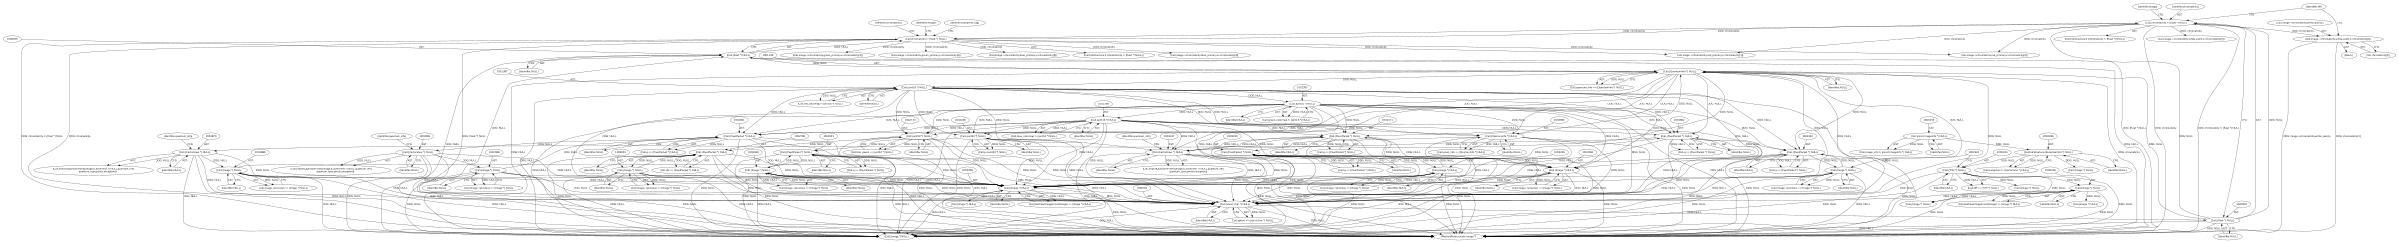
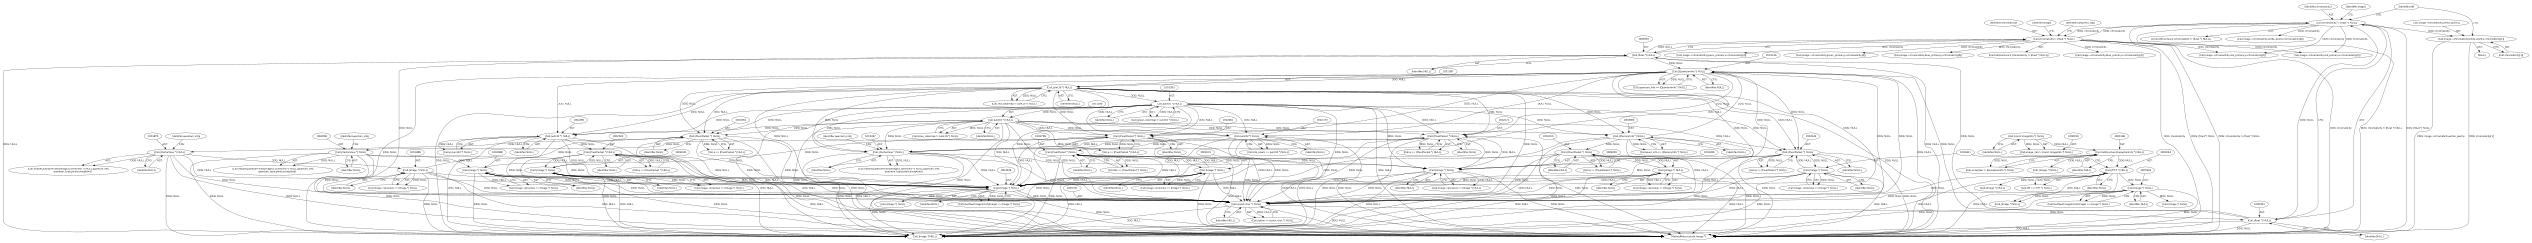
  digraph {
    fontname=Nunito
    node [fontname=Nunito]
    edge [fontname=Nunito]
    n1 [label="(Call,image->chromaticity.white_point.y=chromaticity[1])"]
    n2 [label="(Call,chromaticity[1])"]
    n3 [label="(MethodReturn,static Image *)"]
    n4 [label="(Block,)"]
    n5 [label="(Call,chromaticity != (float *) NULL)"]
    n6 [label="(Call,chromaticity != (float *) NULL)"]
    n7 [label="(Call,(float *) NULL)"]
    n8 [label="(Call,image->chromaticity.red_primary.y=chromaticity[1])"]
    n9 [label="(ControlStructure,if (chromaticity != (float *) NULL))"]
    n10 [label="(Call,image->chromaticity.red_primary.x=chromaticity[0])"]
    n11 [label="(Call,image->chromaticity.white_point.x=chromaticity[0])"]
    n12 [label="(Call,(float *) NULL)"]
    n13 [label="(Call,image->chromaticity.green_primary.x=chromaticity[2])"]
    n14 [label="(Call,image->chromaticity.green_primary.y=chromaticity[3])"]
    n15 [label="(Call,image->chromaticity.blue_primary.y=chromaticity[5])"]
    n16 [label="(ControlStructure,if (chromaticity != (float *) NULL))"]
    n17 [label="(Call,image->chromaticity.blue_primary.x=chromaticity[4])"]
    n18 [label="(Call,(QuantumInfo *) NULL)"]
    n19 [label="(Call,(Image *)NULL)"]
    n20 [label="(Identifier,NULL)"]
    n21 [label="(Identifier,NULL)"]
    n22 [label="(Call,(const char *) NULL)"]
    n23 [label="(Call,(PixelPacket *) NULL)"]
    n24 [label="(Call,(Image *) NULL)"]
    n25 [label="(Call,(uint16 *) NULL)"]
    n26 [label="(Call,(PixelPacket *) NULL)"]
    n27 [label="(Call,(PixelPacket *) NULL)"]
    n28 [label="(Call,(uint32 *) NULL)"]
    n29 [label="(Call,(uint32 *) NULL)"]
    n30 [label="(Call,(PixelPacket *) NULL)"]
    n31 [label="(Call,(Image *) NULL)"]
    n32 [label="(Call,(CacheView *) NULL)"]
    n33 [label="(Identifier,NULL)"]
    n34 [label="(Call,quantum_info == (QuantumInfo *) NULL)"]
    n35 [label="(Call,option == (const char *) NULL)"]
    n36 [label="(Identifier,NULL)"]
    n37 [label="(Call,(Image *) NULL)"]
    n38 [label="(Call,q == (PixelPacket *) NULL)"]
    n39 [label="(Identifier,NULL)"]
    n40 [label="(Identifier,NULL)"]
    n41 [label="(Call,image->previous == (Image *) NULL)"]
    n42 [label="(Call,GetNextImageInList(image) == (Image *) NULL)"]
    n43 [label="(Call,(Image *) NULL)"]
    n44 [label="(Identifier,NULL)"]
    n45 [label="(Call,(uint16 *) NULL)"]
    n46 [label="(Call,(MemoryInfo *) NULL)"]
    n47 [label="(Call,red_colormap != (uint16 *) NULL)"]
    n48 [label="(Identifier,NULL)"]
    n49 [label="(Call,(uint16 *) NULL)"]
    n50 [label="(Identifier,NULL)"]
    n51 [label="(Call,green_colormap != (uint16 *) NULL)"]
    n52 [label="(Call,(CacheView *) NULL)"]
    n53 [label="(Call,q == (PixelPacket *) NULL)"]
    n54 [label="(Identifier,NULL)"]
    n55 [label="(Call,(CacheView *) NULL)"]
    n56 [label="(Identifier,NULL)"]
    n57 [label="(Call,q == (PixelPacket *) NULL)"]
    n58 [label="(Call,(PixelPacket *) NULL)"]
    n59 [label="(Call,tile_pixels == (uint32 *) NULL)"]
    n60 [label="(Identifier,NULL)"]
    n61 [label="(Call,(PixelPacket *) NULL)"]
    n62 [label="(Identifier,NULL)"]
    n63 [label="(Call,p=(uint32 *) NULL)"]
    n64 [label="(Call,(PixelPacket *) NULL)"]
    n65 [label="(Identifier,NULL)"]
    n66 [label="(Call,pixel_info == (MemoryInfo *) NULL)"]
    n67 [label="(Call,q == (PixelPacket *) NULL)"]
    n68 [label="(Identifier,NULL)"]
    n69 [label="(Call,image->previous == (Image *) NULL)"]
    n70 [label="(Identifier,NULL)"]
    n71 [label="(Identifier,NULL)"]
    n72 [label="(Call,ImportQuantumPixels(image,(CacheView *) NULL,quantum_info,\n              quantum_type,pixels,exception))"]
    n73 [label="(Call,blue_colormap != (uint16 *) NULL)"]
    n74 [label="(Identifier,NULL)"]
    n75 [label="(Call,(Image *) NULL)"]
    n76 [label="(Identifier,NULL)"]
    n77 [label="(Call,ImportQuantumPixels(image,(CacheView *) NULL,quantum_info,\n            quantum_type,pixels,exception))"]
    n78 [label="(Identifier,NULL)"]
    n79 [label="(Call,image->previous == (Image *) NULL)"]
    n80 [label="(Call,(Image *) NULL)"]
    n81 [label="(Identifier,NULL)"]
    n82 [label="(Call,image->previous == (Image *) NULL)"]
    n83 [label="(Identifier,NULL)"]
    n84 [label="(Call,ImportQuantumPixels(image,(CacheView *) NULL,quantum_info,\n            quantum_type,pixels,exception))"]
    n85 [label="(Call,(Image *) NULL)"]
    n86 [label="(Identifier,NULL)"]
    n87 [label="(Call,image->previous == (Image *) NULL)"]
    n88 [label="(Call,tile == (PixelPacket *) NULL)"]
    n89 [label="(Identifier,NULL)"]
    n90 [label="(Call,(Image *) NULL)"]
    n91 [label="(Call,image->previous == (Image *) NULL)"]
    n92 [label="(Identifier,NULL)"]
    n93 [label="(Identifier,NULL)"]
    n94 [label="(Call,q == (PixelPacket *) NULL)"]
    n95 [label="(Call,(Image *) NULL)"]
    n96 [label="(Call,q == (PixelPacket *) NULL)"]
    n97 [label="(Identifier,NULL)"]
    n98 [label="(Call,image->previous == (Image *) NULL)"]
    n99 [label="(Identifier,NULL)"]
    n100 [label="(Call,(Image *) NULL)"]
    n101 [label="(Call,GetNextImageInList(image) == (Image *) NULL)"]
    n102 [label="(Identifier,NULL)"]
    n103 [label="(Call,(Image *) NULL)"]
    n104 [label="(Call,(Image *) NULL)"]
    n105 [label="(Call,(TIFF *) NULL)"]
    n106 [label="(Identifier,NULL)"]
    n107 [label="(Call,tiff == (TIFF *) NULL)"]
    n108 [label="(Call,(Image *) NULL)"]
    n109 [label="(ControlStructure,(ExceptionInfo *) NULL)"]
    n110 [label="(Call,(Image *) NULL)"]
    n111 [label="(Identifier,NULL)"]
-   n112 [label="(Call,exception != (CacheView *) NULL)"]
+   n112 [label="(Call,exception != (ExceptionInfo *) NULL)"]
    n113 [label="(Call,(const ImageInfo *) NULL)"]
    n114 [label="(Call,image_info != (const ImageInfo *) NULL)"]
    n115 [label="(Identifier,NULL)"]
    n116 [label="(Identifier,quantum_info)"]
    n117 [label="(Call,image->chromaticity.white_point.y)"]
    n118 [label="(Identifier,tiff)"]
    n119 [label="(Identifier,image)"]
    n120 [label="(Identifier,quantum_info)"]
    n121 [label="(Identifier,chromaticity)"]
    n122 [label="(Identifier,quantum_info)"]
    n123 [label="(Identifier,image)"]
    n124 [label="(Identifier,chromaticity)"]
    n125 [label="(Identifier,compress_tag)"]
    1000939
    1000761
    1002342
    1002461
    1001387
    1001146
    1000901
    1001393
    1001398
    1001862
    1001889
    1001870
    1002088
    1002069
    1002061
    1003001
    1002798
    1002733
    1002640
    1002523
    1002490
    1003150
    1003080
    n149 [label=1009229]
    1000318
    1000244
    1000186
    1000159
    1003338
    1002171
    1002266
    1002247
    n1 -> n2 [label="CFG: "]
    n1 -> n3 [label="DDG: image->chromaticity.white_point.y"]
    n1 -> n3 [label="DDG: chromaticity[1]"]
    n1 -> n4 [label="AST: "]
    n2 -> n1 [label="AST: "]
    n5 -> n1 [label="DDG: chromaticity"]
    n5 -> n3 [label="DDG: chromaticity"]
    n5 -> n3 [label="DDG: chromaticity != (float *) NULL"]
    n5 -> n3 [label="DDG: (float *) NULL"]
    n5 -> n6 [label="DDG: chromaticity"]
    n5 -> n7 [label="CFG: "]
    n5 -> n8 [label="DDG: chromaticity"]
    n5 -> n9 [label="AST: "]
    n5 -> n10 [label="DDG: chromaticity"]
    n5 -> n11 [label="DDG: chromaticity"]
    n6 -> n3 [label="DDG: chromaticity != (float *) NULL"]
    n6 -> n3 [label="DDG: chromaticity"]
    n6 -> n3 [label="DDG: (float *) NULL"]
    n6 -> n5 [label="DDG: chromaticity"]
    n6 -> n8 [label="DDG: chromaticity"]
    n6 -> n10 [label="DDG: chromaticity"]
    n6 -> n12 [label="CFG: "]
    n6 -> n13 [label="DDG: chromaticity"]
    n6 -> n14 [label="DDG: chromaticity"]
    n6 -> n15 [label="DDG: chromaticity"]
    n6 -> n16 [label="AST: "]
    n6 -> n17 [label="DDG: chromaticity"]
    n7 -> n3 [label="DDG: NULL"]
    n7 -> n5 [label="AST: "]
    n7 -> n5 [label="DDG: NULL"]
    n7 -> n12 [label="DDG: NULL"]
    n7 -> n18 [label="DDG: NULL"]
    n7 -> n19 [label="DDG: NULL"]
    n7 -> n20 [label="CFG: "]
    n12 -> n3 [label="DDG: NULL"]
    n12 -> n6 [label="AST: "]
    n12 -> n6 [label="DDG: NULL"]
    n12 -> n18 [label="DDG: NULL"]
    n12 -> n19 [label="DDG: NULL"]
    n12 -> n21 [label="CFG: "]
-   n18 -> n3 [label="DDG: chromaticity"]
+   n18 -> n3 [label="DDG: NULL"]
    n18 -> n19 [label="DDG: NULL"]
    n18 -> n22 [label="DDG: NULL"]
    n18 -> n23 [label="DDG: NULL"]
    n18 -> n24 [label="DDG: NULL"]
    n18 -> n25 [label="DDG: NULL"]
    n18 -> n26 [label="DDG: NULL"]
    n18 -> n27 [label="DDG: NULL"]
    n18 -> n28 [label="DDG: NULL"]
    n18 -> n29 [label="DDG: NULL"]
    n18 -> n30 [label="DDG: NULL"]
    n18 -> n31 [label="DDG: NULL"]
    n18 -> n32 [label="DDG: NULL"]
    n18 -> n33 [label="CFG: "]
    n18 -> n34 [label="AST: "]
    n18 -> n34 [label="DDG: NULL"]
    n20 -> n7 [label="AST: "]
    n21 -> n12 [label="AST: "]
    n22 -> n3 [label="DDG: NULL"]
    n22 -> n7 [label="DDG: NULL"]
    n22 -> n12 [label="DDG: NULL"]
    n22 -> n18 [label="DDG: NULL"]
    n22 -> n19 [label="DDG: NULL"]
    n22 -> n35 [label="AST: "]
    n22 -> n35 [label="DDG: NULL"]
    n22 -> n36 [label="CFG: "]
    n23 -> n3 [label="DDG: NULL"]
    n23 -> n19 [label="DDG: NULL"]
    n23 -> n22 [label="DDG: NULL"]
    n23 -> n24 [label="DDG: NULL"]
    n23 -> n37 [label="DDG: NULL"]
    n23 -> n38 [label="AST: "]
    n23 -> n38 [label="DDG: NULL"]
    n23 -> n39 [label="CFG: "]
    n24 -> n3 [label="DDG: NULL"]
    n24 -> n19 [label="DDG: NULL"]
    n24 -> n22 [label="DDG: NULL"]
    n24 -> n42 [label="AST: "]
    n24 -> n42 [label="DDG: NULL"]
    n24 -> n43 [label="DDG: NULL"]
    n24 -> n44 [label="CFG: "]
    n25 -> n3 [label="DDG: NULL"]
    n25 -> n19 [label="DDG: NULL"]
    n25 -> n22 [label="DDG: NULL"]
    n25 -> n23 [label="DDG: NULL"]
    n25 -> n24 [label="DDG: NULL"]
    n25 -> n26 [label="DDG: NULL"]
    n25 -> n27 [label="DDG: NULL"]
    n25 -> n28 [label="DDG: NULL"]
    n25 -> n29 [label="DDG: NULL"]
    n25 -> n30 [label="DDG: NULL"]
    n25 -> n31 [label="DDG: NULL"]
    n25 -> n32 [label="DDG: NULL"]
    n25 -> n45 [label="DDG: NULL"]
    n25 -> n46 [label="DDG: NULL"]
    n25 -> n47 [label="AST: "]
    n25 -> n47 [label="DDG: NULL"]
    n25 -> n48 [label="CFG: "]
    n26 -> n3 [label="DDG: NULL"]
    n26 -> n19 [label="DDG: NULL"]
    n26 -> n22 [label="DDG: NULL"]
    n26 -> n24 [label="DDG: NULL"]
    n26 -> n52 [label="DDG: NULL"]
    n26 -> n53 [label="AST: "]
    n26 -> n53 [label="DDG: NULL"]
    n26 -> n54 [label="CFG: "]
    n27 -> n3 [label="DDG: NULL"]
    n27 -> n19 [label="DDG: NULL"]
    n27 -> n22 [label="DDG: NULL"]
    n27 -> n24 [label="DDG: NULL"]
    n27 -> n55 [label="DDG: NULL"]
    n27 -> n56 [label="CFG: "]
    n27 -> n57 [label="AST: "]
    n27 -> n57 [label="DDG: NULL"]
    n28 -> n3 [label="DDG: NULL"]
    n28 -> n19 [label="DDG: NULL"]
    n28 -> n22 [label="DDG: NULL"]
    n28 -> n24 [label="DDG: NULL"]
    n28 -> n58 [label="DDG: NULL"]
    n28 -> n59 [label="AST: "]
    n28 -> n59 [label="DDG: NULL"]
    n28 -> n60 [label="CFG: "]
    n29 -> n3 [label="DDG: NULL"]
    n29 -> n19 [label="DDG: NULL"]
    n29 -> n22 [label="DDG: NULL"]
    n29 -> n24 [label="DDG: NULL"]
    n29 -> n61 [label="DDG: NULL"]
    n29 -> n62 [label="CFG: "]
    n29 -> n63 [label="AST: "]
    n29 -> n63 [label="DDG: NULL"]
    n30 -> n3 [label="DDG: NULL"]
    n30 -> n19 [label="DDG: NULL"]
    n30 -> n22 [label="DDG: NULL"]
    n30 -> n24 [label="DDG: NULL"]
    n30 -> n31 [label="DDG: NULL"]
    n30 -> n32 [label="DDG: NULL"]
    n30 -> n67 [label="AST: "]
    n30 -> n67 [label="DDG: NULL"]
    n30 -> n68 [label="CFG: "]
    n31 -> n3 [label="DDG: NULL"]
    n31 -> n19 [label="DDG: NULL"]
    n31 -> n22 [label="DDG: NULL"]
    n31 -> n24 [label="DDG: NULL"]
    n31 -> n30 [label="DDG: NULL"]
    n31 -> n69 [label="AST: "]
    n31 -> n69 [label="DDG: NULL"]
    n31 -> n70 [label="CFG: "]
    n32 -> n3 [label="DDG: NULL"]
    n32 -> n19 [label="DDG: NULL"]
    n32 -> n22 [label="DDG: NULL"]
    n32 -> n24 [label="DDG: NULL"]
    n32 -> n30 [label="DDG: NULL"]
    n32 -> n31 [label="DDG: NULL"]
    n32 -> n71 [label="CFG: "]
    n32 -> n72 [label="AST: "]
    n32 -> n72 [label="DDG: NULL"]
    n33 -> n18 [label="AST: "]
    n34 -> n18 [label="CFG: "]
    n35 -> n22 [label="CFG: "]
    n36 -> n22 [label="AST: "]
    n37 -> n3 [label="DDG: NULL"]
    n37 -> n19 [label="DDG: NULL"]
    n37 -> n22 [label="DDG: NULL"]
    n37 -> n23 [label="DDG: NULL"]
    n37 -> n24 [label="DDG: NULL"]
    n37 -> n40 [label="CFG: "]
    n37 -> n41 [label="AST: "]
    n37 -> n41 [label="DDG: NULL"]
    n38 -> n23 [label="CFG: "]
    n39 -> n23 [label="AST: "]
    n40 -> n37 [label="AST: "]
    n41 -> n37 [label="CFG: "]
    n42 -> n24 [label="CFG: "]
    n44 -> n24 [label="AST: "]
    n45 -> n3 [label="DDG: NULL"]
    n45 -> n19 [label="DDG: NULL"]
    n45 -> n22 [label="DDG: NULL"]
    n45 -> n23 [label="DDG: NULL"]
    n45 -> n24 [label="DDG: NULL"]
    n45 -> n26 [label="DDG: NULL"]
    n45 -> n27 [label="DDG: NULL"]
    n45 -> n28 [label="DDG: NULL"]
    n45 -> n29 [label="DDG: NULL"]
    n45 -> n30 [label="DDG: NULL"]
    n45 -> n31 [label="DDG: NULL"]
    n45 -> n32 [label="DDG: NULL"]
    n45 -> n46 [label="DDG: NULL"]
    n45 -> n49 [label="DDG: NULL"]
    n45 -> n50 [label="CFG: "]
    n45 -> n51 [label="AST: "]
    n45 -> n51 [label="DDG: NULL"]
    n46 -> n3 [label="DDG: NULL"]
    n46 -> n18 [label="DDG: NULL"]
    n46 -> n19 [label="DDG: NULL"]
    n46 -> n22 [label="DDG: NULL"]
    n46 -> n24 [label="DDG: NULL"]
    n46 -> n64 [label="DDG: NULL"]
    n46 -> n65 [label="CFG: "]
    n46 -> n66 [label="AST: "]
    n46 -> n66 [label="DDG: NULL"]
    n47 -> n25 [label="CFG: "]
    n48 -> n25 [label="AST: "]
    n49 -> n3 [label="DDG: NULL"]
    n49 -> n19 [label="DDG: NULL"]
    n49 -> n22 [label="DDG: NULL"]
    n49 -> n23 [label="DDG: NULL"]
    n49 -> n24 [label="DDG: NULL"]
    n49 -> n26 [label="DDG: NULL"]
    n49 -> n27 [label="DDG: NULL"]
    n49 -> n28 [label="DDG: NULL"]
    n49 -> n29 [label="DDG: NULL"]
    n49 -> n30 [label="DDG: NULL"]
    n49 -> n31 [label="DDG: NULL"]
    n49 -> n32 [label="DDG: NULL"]
    n49 -> n46 [label="DDG: NULL"]
    n49 -> n73 [label="AST: "]
    n49 -> n73 [label="DDG: NULL"]
    n49 -> n74 [label="CFG: "]
    n50 -> n45 [label="AST: "]
    n51 -> n45 [label="CFG: "]
    n52 -> n3 [label="DDG: NULL"]
    n52 -> n19 [label="DDG: NULL"]
    n52 -> n22 [label="DDG: NULL"]
    n52 -> n24 [label="DDG: NULL"]
    n52 -> n75 [label="DDG: NULL"]
    n52 -> n76 [label="CFG: "]
    n52 -> n77 [label="AST: "]
    n52 -> n77 [label="DDG: NULL"]
    n53 -> n26 [label="CFG: "]
    n54 -> n26 [label="AST: "]
    n55 -> n3 [label="DDG: NULL"]
    n55 -> n19 [label="DDG: NULL"]
    n55 -> n22 [label="DDG: NULL"]
    n55 -> n24 [label="DDG: NULL"]
    n55 -> n80 [label="DDG: NULL"]
    n55 -> n83 [label="CFG: "]
    n55 -> n84 [label="AST: "]
    n55 -> n84 [label="DDG: NULL"]
    n56 -> n27 [label="AST: "]
    n57 -> n27 [label="CFG: "]
    n58 -> n3 [label="DDG: NULL"]
    n58 -> n19 [label="DDG: NULL"]
    n58 -> n22 [label="DDG: NULL"]
    n58 -> n24 [label="DDG: NULL"]
    n58 -> n85 [label="DDG: NULL"]
    n58 -> n88 [label="AST: "]
    n58 -> n88 [label="DDG: NULL"]
    n58 -> n89 [label="CFG: "]
    n59 -> n28 [label="CFG: "]
    n60 -> n28 [label="AST: "]
    n61 -> n3 [label="DDG: NULL"]
    n61 -> n19 [label="DDG: NULL"]
    n61 -> n22 [label="DDG: NULL"]
    n61 -> n24 [label="DDG: NULL"]
    n61 -> n90 [label="DDG: NULL"]
    n61 -> n93 [label="CFG: "]
    n61 -> n94 [label="AST: "]
    n61 -> n94 [label="DDG: NULL"]
    n62 -> n29 [label="AST: "]
    n63 -> n29 [label="CFG: "]
    n64 -> n3 [label="DDG: NULL"]
    n64 -> n19 [label="DDG: NULL"]
    n64 -> n22 [label="DDG: NULL"]
    n64 -> n24 [label="DDG: NULL"]
    n64 -> n95 [label="DDG: NULL"]
    n64 -> n96 [label="AST: "]
    n64 -> n96 [label="DDG: NULL"]
    n64 -> n97 [label="CFG: "]
    n65 -> n46 [label="AST: "]
    n66 -> n46 [label="CFG: "]
    n67 -> n30 [label="CFG: "]
    n68 -> n30 [label="AST: "]
    n69 -> n31 [label="CFG: "]
    n70 -> n31 [label="AST: "]
    n71 -> n32 [label="AST: "]
    n73 -> n49 [label="CFG: "]
    n74 -> n49 [label="AST: "]
    n75 -> n3 [label="DDG: NULL"]
    n75 -> n19 [label="DDG: NULL"]
    n75 -> n22 [label="DDG: NULL"]
    n75 -> n24 [label="DDG: NULL"]
    n75 -> n26 [label="DDG: NULL"]
    n75 -> n78 [label="CFG: "]
    n75 -> n79 [label="AST: "]
    n75 -> n79 [label="DDG: NULL"]
    n76 -> n52 [label="AST: "]
    n78 -> n75 [label="AST: "]
    n79 -> n75 [label="CFG: "]
    n80 -> n3 [label="DDG: NULL"]
    n80 -> n19 [label="DDG: NULL"]
    n80 -> n22 [label="DDG: NULL"]
    n80 -> n24 [label="DDG: NULL"]
    n80 -> n27 [label="DDG: NULL"]
    n80 -> n81 [label="CFG: "]
    n80 -> n82 [label="AST: "]
    n80 -> n82 [label="DDG: NULL"]
    n81 -> n80 [label="AST: "]
    n82 -> n80 [label="CFG: "]
    n83 -> n55 [label="AST: "]
    n85 -> n3 [label="DDG: NULL"]
    n85 -> n19 [label="DDG: NULL"]
    n85 -> n22 [label="DDG: NULL"]
    n85 -> n24 [label="DDG: NULL"]
    n85 -> n58 [label="DDG: NULL"]
    n85 -> n86 [label="CFG: "]
    n85 -> n87 [label="AST: "]
    n85 -> n87 [label="DDG: NULL"]
    n86 -> n85 [label="AST: "]
    n87 -> n85 [label="CFG: "]
    n88 -> n58 [label="CFG: "]
    n89 -> n58 [label="AST: "]
    n90 -> n3 [label="DDG: NULL"]
    n90 -> n19 [label="DDG: NULL"]
    n90 -> n22 [label="DDG: NULL"]
    n90 -> n24 [label="DDG: NULL"]
    n90 -> n61 [label="DDG: NULL"]
    n90 -> n91 [label="AST: "]
    n90 -> n91 [label="DDG: NULL"]
    n90 -> n92 [label="CFG: "]
    n91 -> n90 [label="CFG: "]
    n92 -> n90 [label="AST: "]
    n93 -> n61 [label="AST: "]
    n94 -> n61 [label="CFG: "]
    n95 -> n3 [label="DDG: NULL"]
    n95 -> n19 [label="DDG: NULL"]
    n95 -> n22 [label="DDG: NULL"]
    n95 -> n24 [label="DDG: NULL"]
    n95 -> n64 [label="DDG: NULL"]
    n95 -> n98 [label="AST: "]
    n95 -> n98 [label="DDG: NULL"]
    n95 -> n99 [label="CFG: "]
    n96 -> n64 [label="CFG: "]
    n97 -> n64 [label="AST: "]
    n98 -> n95 [label="CFG: "]
    n99 -> n95 [label="AST: "]
    n100 -> n3 [label="DDG: NULL"]
    n100 -> n19 [label="DDG: NULL"]
    n100 -> n22 [label="DDG: NULL"]
    n100 -> n101 [label="AST: "]
    n100 -> n101 [label="DDG: NULL"]
    n100 -> n102 [label="CFG: "]
    n100 -> n103 [label="DDG: NULL"]
    n100 -> n104 [label="DDG: NULL"]
    n101 -> n100 [label="CFG: "]
    n102 -> n100 [label="AST: "]
    n105 -> n3 [label="DDG: NULL"]
    n105 -> n19 [label="DDG: NULL"]
    n105 -> n22 [label="DDG: NULL"]
    n105 -> n100 [label="DDG: NULL"]
    n105 -> n104 [label="DDG: NULL"]
    n105 -> n106 [label="CFG: "]
    n105 -> n107 [label="AST: "]
    n105 -> n107 [label="DDG: NULL"]
    n105 -> n108 [label="DDG: NULL"]
    n106 -> n105 [label="AST: "]
    n109 -> n105 [label="DDG: NULL"]
    n109 -> n110 [label="DDG: NULL"]
    n109 -> n111 [label="CFG: "]
    n109 -> n112 [label="AST: "]
    n109 -> n112 [label="DDG: NULL"]
    n111 -> n109 [label="AST: "]
    n112 -> n109 [label="CFG: "]
    n113 -> n109 [label="DDG: NULL"]
    n113 -> n114 [label="AST: "]
    n113 -> n114 [label="DDG: NULL"]
    n113 -> n115 [label="CFG: "]
    n115 -> n113 [label="AST: "]
    n116 -> n52 [label="CFG: "]
    n117 -> n1 [label="AST: "]
    n118 -> n1 [label="CFG: "]
    n118 -> n5 [label="CFG: "]
    n119 -> n5 [label="CFG: "]
    n120 -> n55 [label="CFG: "]
    n121 -> n6 [label="AST: "]
    n122 -> n32 [label="CFG: "]
    n123 -> n6 [label="CFG: "]
    n124 -> n5 [label="AST: "]
    n125 -> n6 [label="CFG: "]
    1000939 -> n12 [label="AST: "]
    1000761 -> n22 [label="AST: "]
    1002342 -> n23 [label="AST: "]
    1002461 -> n37 [label="AST: "]
    1002461 -> n105 [label="CFG: "]
    1001387 -> n25 [label="AST: "]
    1001146 -> n18 [label="AST: "]
    1000901 -> n7 [label="AST: "]
    1001393 -> n45 [label="AST: "]
    1001398 -> n49 [label="AST: "]
    1001862 -> n26 [label="AST: "]
    1001889 -> n75 [label="AST: "]
    1001870 -> n52 [label="AST: "]
    1002088 -> n80 [label="AST: "]
    1002069 -> n55 [label="AST: "]
    1002061 -> n27 [label="AST: "]
    1003001 -> n85 [label="AST: "]
    1002798 -> n58 [label="AST: "]
    1002733 -> n28 [label="AST: "]
    1002640 -> n90 [label="AST: "]
    1002523 -> n61 [label="AST: "]
    1002490 -> n29 [label="AST: "]
    1003150 -> n64 [label="AST: "]
    1003080 -> n46 [label="AST: "]
    n149 -> n95 [label="AST: "]
    1000318 -> n100 [label="AST: "]
    1000244 -> n105 [label="AST: "]
    1000186 -> n109 [label="AST: "]
-   1000159 -> n113 [label="AST: "]
+   1000159 -> n114 [label="AST: "]
    1003338 -> n24 [label="AST: "]
    1002171 -> n30 [label="AST: "]
    1002266 -> n31 [label="AST: "]
    1002247 -> n32 [label="AST: "]
  }
